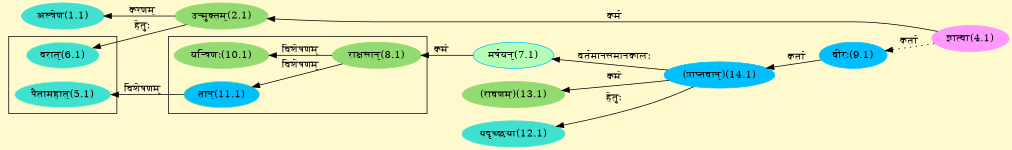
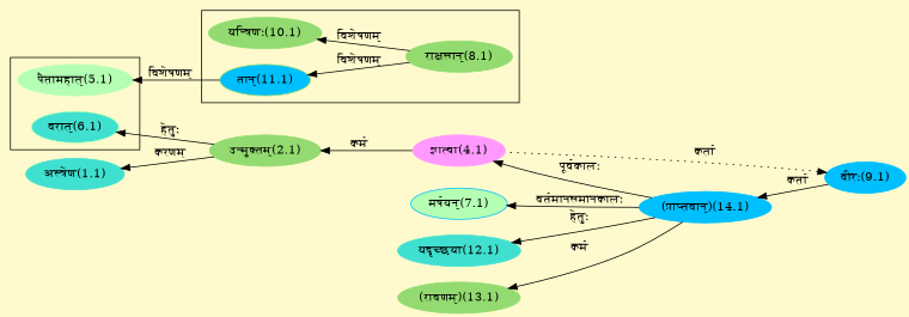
  digraph {
    bgcolor=lemonchiffon1
    compound=true
    rankdir=LR
    node [color="#93DB70" style=filled]
    edge [dir=back]
-   n1 [color="#B4FFB4" label="पैतामहात्(5.1)" fillcolor="#40E0D0"]
+   n1 [color="#B4FFB4" label="पैतामहात्(5.1)"]
    n2 [color="#B4FFB4" fillcolor="#40E0D0" label="वरात्(6.1)"]
    n3 [label="यन्त्रिणः(10.1)"]
    n4 [label="राक्षसान्(8.1)"]
    n5 [fillcolor="#00BFFF" label="तान्(11.1)"]
    n6 [label="उन्मुक्तम्(2.1)"]
    n7 [color="#00BFFF" fillcolor="#B4FFB4" label="मर्षयन्(7.1)"]
    n8 [color="#FF99FF" label="ज्ञात्वा(4.1)"]
    n9 [color="#00BFFF" label="(प्राप्तवान्)(14.1)"]
    n10 [color="#40E0D0" label="अस्त्रेण(1.1)"]
    n11 [color="#00BFFF" label="वीरः(9.1)"]
    n12 [color="#40E0D0" label="यदृच्छया(12.1)"]
    n13 [label="(रावणम्)(13.1)"]
    subgraph cluster_1 {
      n1
      n2
    }
    subgraph cluster_2 {
      n3
      n4
      n5
    }
    n1 -> n5 [label="विशेषणम्"]
    n2 -> n6 [label="हेतुः"]
    n3 -> n4 [label="विशेषणम्"]
-   n4 -> n7 [label="कर्म"]
    n5 -> n4 [label="विशेषणम्"]
    n6 -> n8 [label="कर्म"]
    n7 -> n9 [label="वर्तमानसमानकालः"]
+   n8 -> n9 [label="पूर्वकालः"]
    n9 -> n11 [label="कर्ता"]
    n10 -> n6 [label="करणम्"]
    n11 -> n8 [label="कर्ता" style=dotted]
    n12 -> n9 [label="हेतुः"]
    n13 -> n9 [label="कर्म"]
  }
